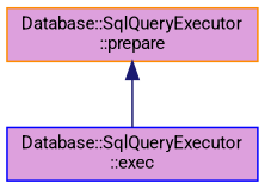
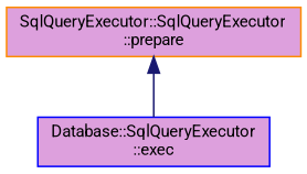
  digraph {
    rankdir=TB
    fontname=Roboto
    node [fillcolor=plum fontname=Roboto fontsize=10 shape=record style=filled]
-   n1 [color=darkorange fontcolor=black height=0.2 label="Database::SqlQueryExecutor\l::prepare" width=0.4]
+   n1 [color=darkorange fontcolor=black height=0.2 label="SqlQueryExecutor::SqlQueryExecutor\l::prepare" width=0.4]
    n2 [color=blue height=0.2 label="Database::SqlQueryExecutor\l::exec" width=0.4]
    n1 -> n2 [color=midnightblue dir=back fontname=Roboto fontsize=10 labelfontname=Helvetica labelfontsize=10 style=solid]
  }
